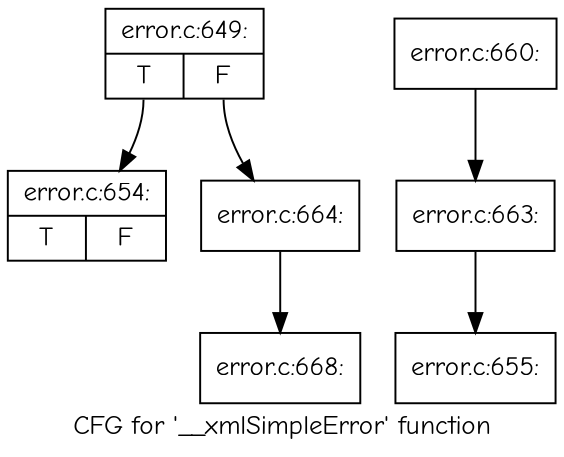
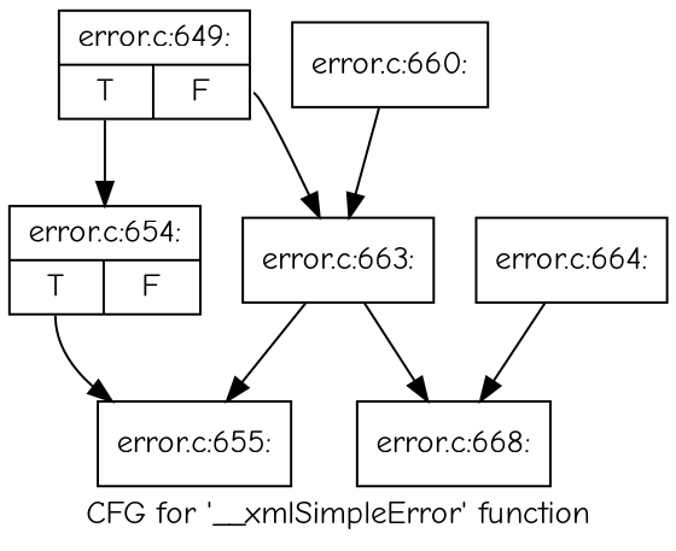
  digraph {
    fontname="Comic Neue"
    label="CFG for '__xmlSimpleError' function"
    node [fontname="Comic Neue" shape=record]
    edge [fontname="Comic Neue"]
    n1 [label="{error.c:649:|{<s0>T|<s1>F}}"]
    n2 [label="{error.c:654:|{<s0>T|<s1>F}}"]
    n3 [label="{error.c:664:}"]
    n4 [label="{error.c:655:}"]
    n5 [label="{error.c:668:}"]
    n6 [label="{error.c:660:}"]
    n7 [label="{error.c:663:}"]
    n1 -> n2 [tailport=s0]
-   n1 -> n3 [tailport=s1]
+   n1 -> n7 [tailport=s1]
+   n2 -> n4 [tailport=s0]
    n3 -> n5
    n6 -> n7
    n7 -> n4
+   n7 -> n5
  }
